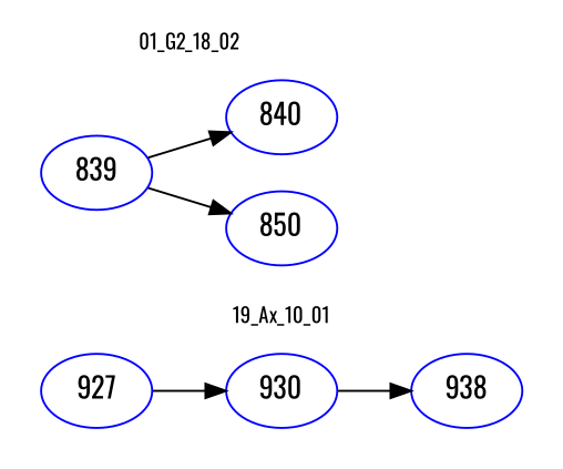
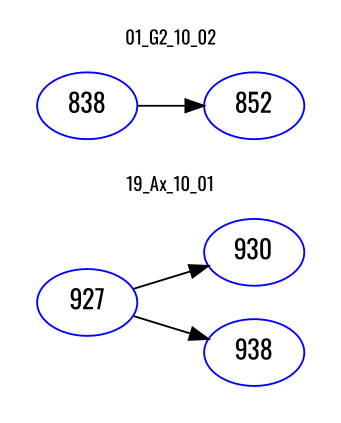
  digraph {
    fontname=Oswald
    rankdir=LR
    node [color=blue fontname=Oswald]
    edge [color=black fontname=Oswald]
    n1 [label=927]
    n2 [label=938]
    n3 [label=930]
-   n4 [label=839]
-   n5 [label=850]
-   n6 [label=840]
+   n4 [label=838]
+   n5 [label=852]
    subgraph cluster_1 {
      color=white
      fontsize=10
      label="19_Ax_10_01"
      n1
      n2
      n3
    }
    subgraph cluster_2 {
      color=white
      fontsize=10
-     label="01_G2_18_02"
+     label="01_G2_10_02"
      n4
      n5
-     n6
    }
-   n3 -> n2
+   n1 -> n2
    n1 -> n3
    n4 -> n5
-   n4 -> n6
  }
